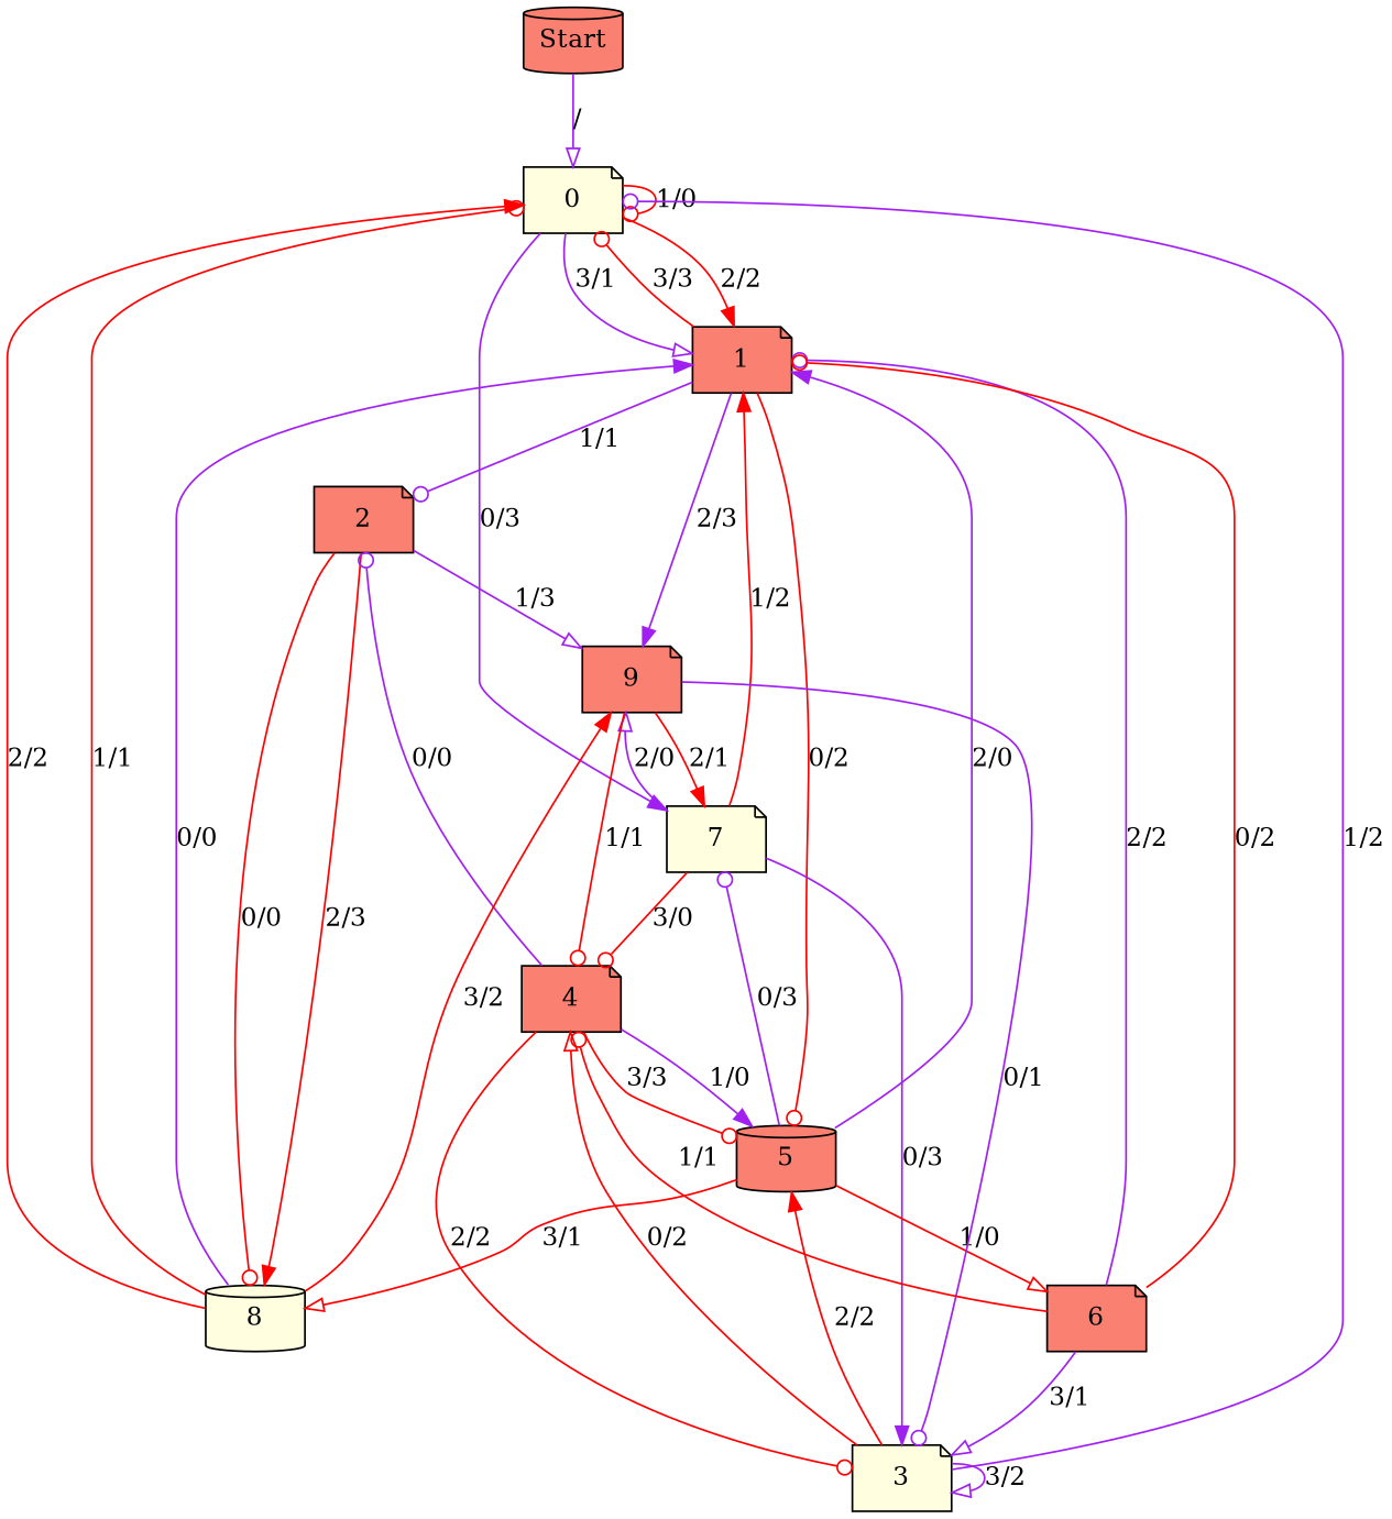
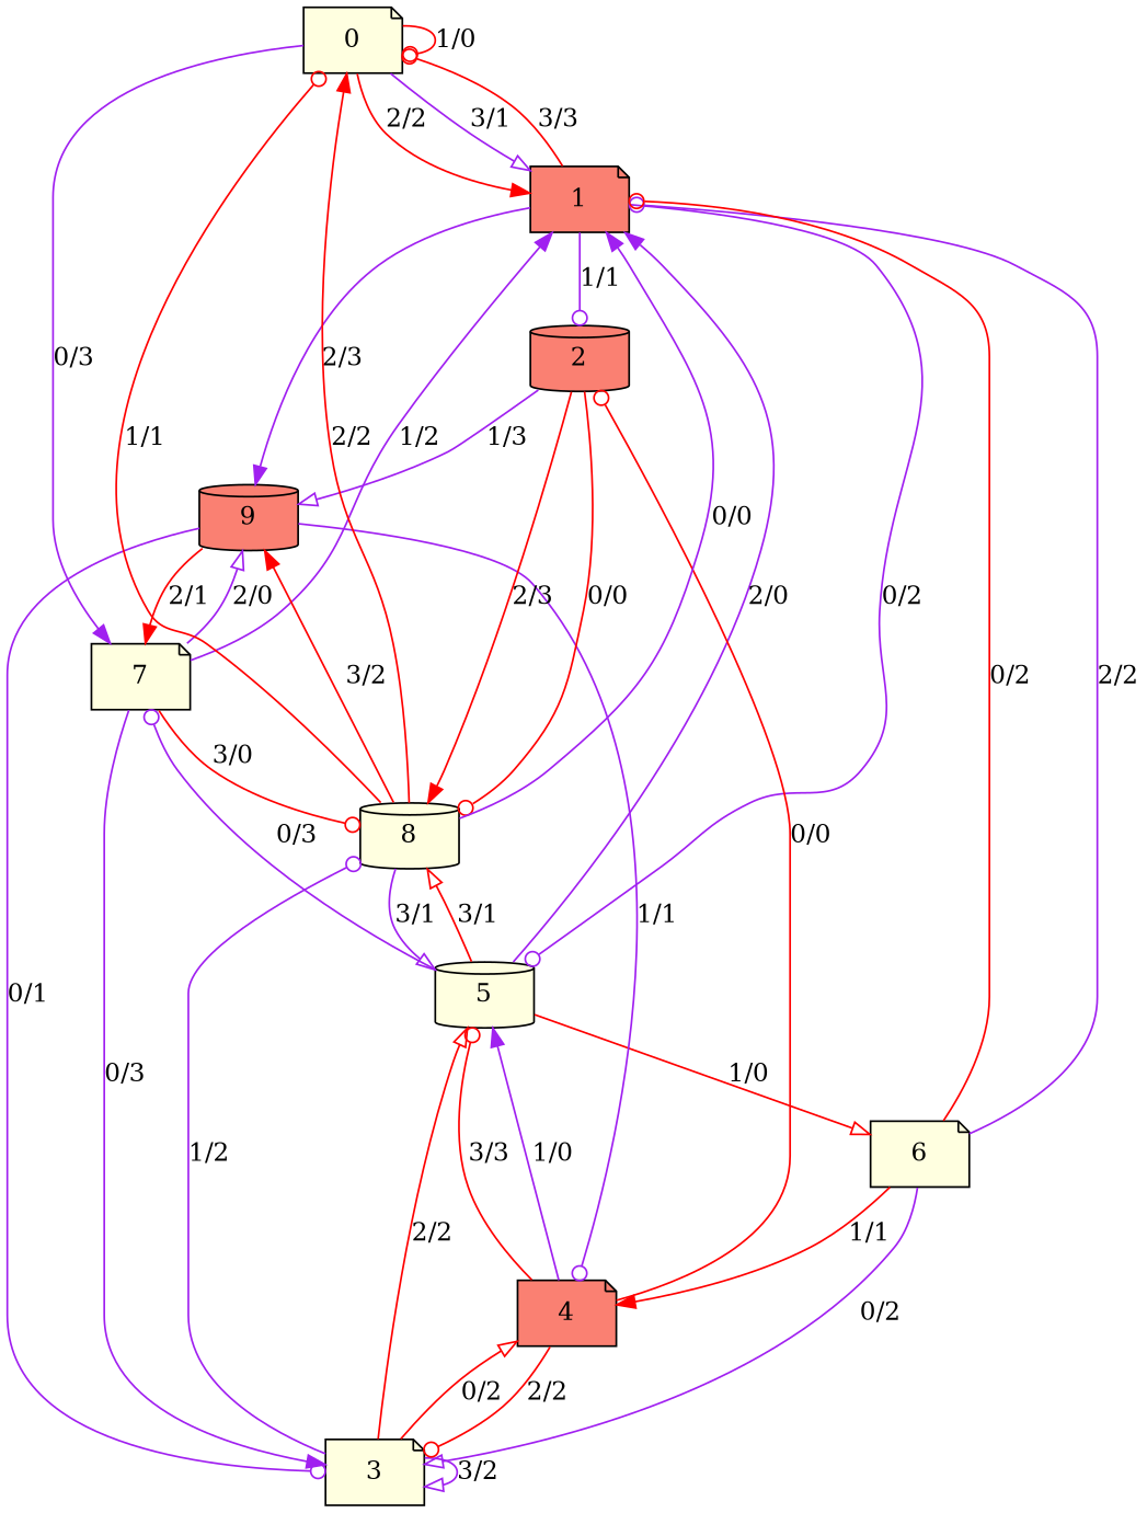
  digraph {
    node [fillcolor=salmon shape=note style=filled]
    edge [arrowhead=odot color=purple]
-   Start [shape=cylinder]
    0 [fillcolor=lightyellow]
    1
    7 [fillcolor=lightyellow]
-   5 [shape=cylinder]
-   9
-   2
+   5 [fillcolor=lightyellow shape=cylinder]
+   9 [shape=cylinder]
+   2 [shape=cylinder]
    3 [fillcolor=lightyellow]
    4
    8 [fillcolor=lightyellow shape=cylinder]
-   6
-   Start -> 0 [arrowhead=onormal label="/"]
+   6 [fillcolor=lightyellow]
    0 -> 0 [color=red label="1/0"]
    0 -> 1 [arrowhead=normal color=red label="2/2"]
    0 -> 1 [arrowhead=onormal label="3/1"]
    0 -> 7 [arrowhead=normal label="0/3"]
    1 -> 0 [color=red label="3/3"]
-   1 -> 5 [color=red label="0/2"]
+   1 -> 5 [label="0/2"]
    1 -> 9 [arrowhead=normal label="2/3"]
    1 -> 2 [label="1/1"]
-   7 -> 1 [arrowhead=normal color=red label="1/2"]
+   7 -> 1 [arrowhead=normal label="1/2"]
    7 -> 9 [arrowhead=onormal label="2/0"]
    7 -> 3 [arrowhead=normal label="0/3"]
-   7 -> 4 [color=red label="3/0"]
+   7 -> 8 [color=red label="3/0"]
    5 -> 1 [arrowhead=normal label="2/0"]
    5 -> 7 [label="0/3"]
    5 -> 8 [arrowhead=onormal color=red label="3/1"]
    5 -> 6 [arrowhead=onormal color=red label="1/0"]
    9 -> 7 [arrowhead=normal color=red label="2/1"]
    9 -> 3 [label="0/1"]
-   9 -> 4 [color=red label="1/1"]
+   9 -> 4 [label="1/1"]
    2 -> 9 [arrowhead=onormal label="1/3"]
    2 -> 8 [color=red label="0/0"]
    2 -> 8 [arrowhead=normal color=red label="2/3"]
-   3 -> 5 [arrowhead=normal color=red label="2/2"]
+   3 -> 5 [arrowhead=onormal color=red label="2/2"]
    3 -> 3 [arrowhead=onormal label="3/2"]
    3 -> 4 [arrowhead=onormal color=red label="0/2"]
-   3 -> 0 [label="1/2"]
+   3 -> 8 [label="1/2"]
    4 -> 5 [arrowhead=normal label="1/0"]
    4 -> 5 [color=red label="3/3"]
-   4 -> 2 [label="0/0"]
+   4 -> 2 [color=red label="0/0"]
    4 -> 3 [color=red label="2/2"]
    8 -> 0 [color=red label="1/1"]
    8 -> 0 [arrowhead=normal color=red label="2/2"]
    8 -> 1 [arrowhead=normal label="0/0"]
+   8 -> 5 [arrowhead=onormal label="3/1"]
    8 -> 9 [arrowhead=normal color=red label="3/2"]
    6 -> 1 [label="2/2"]
    6 -> 1 [color=red label="0/2"]
-   6 -> 3 [arrowhead=onormal label="3/1"]
-   6 -> 4 [color=red label="1/1"]
+   6 -> 3 [arrowhead=onormal label="0/2"]
+   6 -> 4 [arrowhead=normal color=red label="1/1"]
  }
